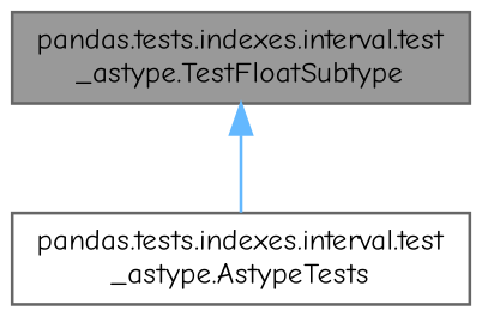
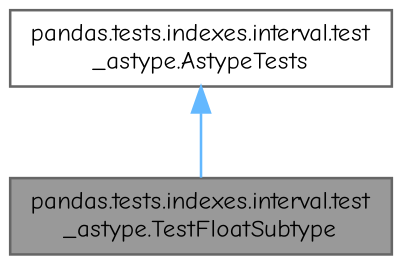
  digraph {
    fontname="Comic Neue"
    node [color=gray40 fontname="Comic Neue" fontsize=10 shape=box style=filled]
    n1 [fillcolor=grey60 fontcolor=black height=0.2 label="pandas.tests.indexes.interval.test\l_astype.TestFloatSubtype" width=0.4]
    n2 [fillcolor=white height=0.2 label="pandas.tests.indexes.interval.test\l_astype.AstypeTests" width=0.4]
-   n1 -> n2 [color=steelblue1 dir=back fontname="Comic Neue" fontsize=10 labelfontname=Helvetica labelfontsize=10 style=solid]
+   n2 -> n1 [color=steelblue1 dir=back fontname="Comic Neue" fontsize=10 labelfontname=Helvetica labelfontsize=10 style=solid]
  }
